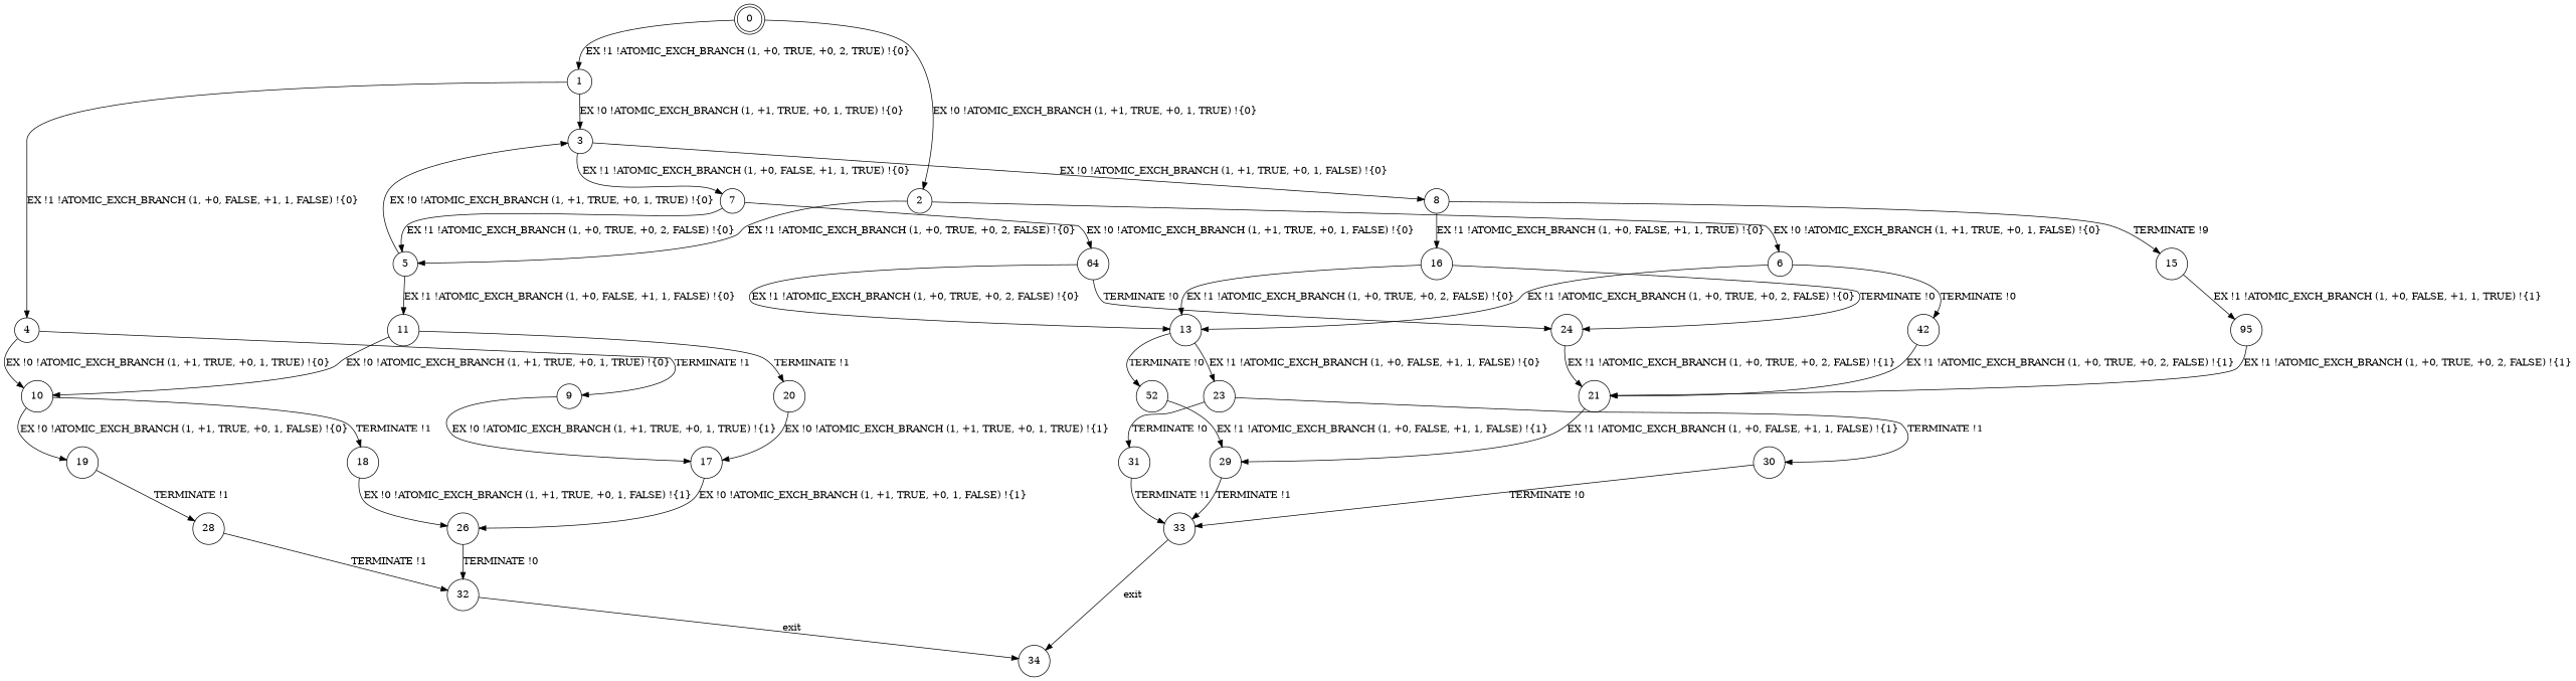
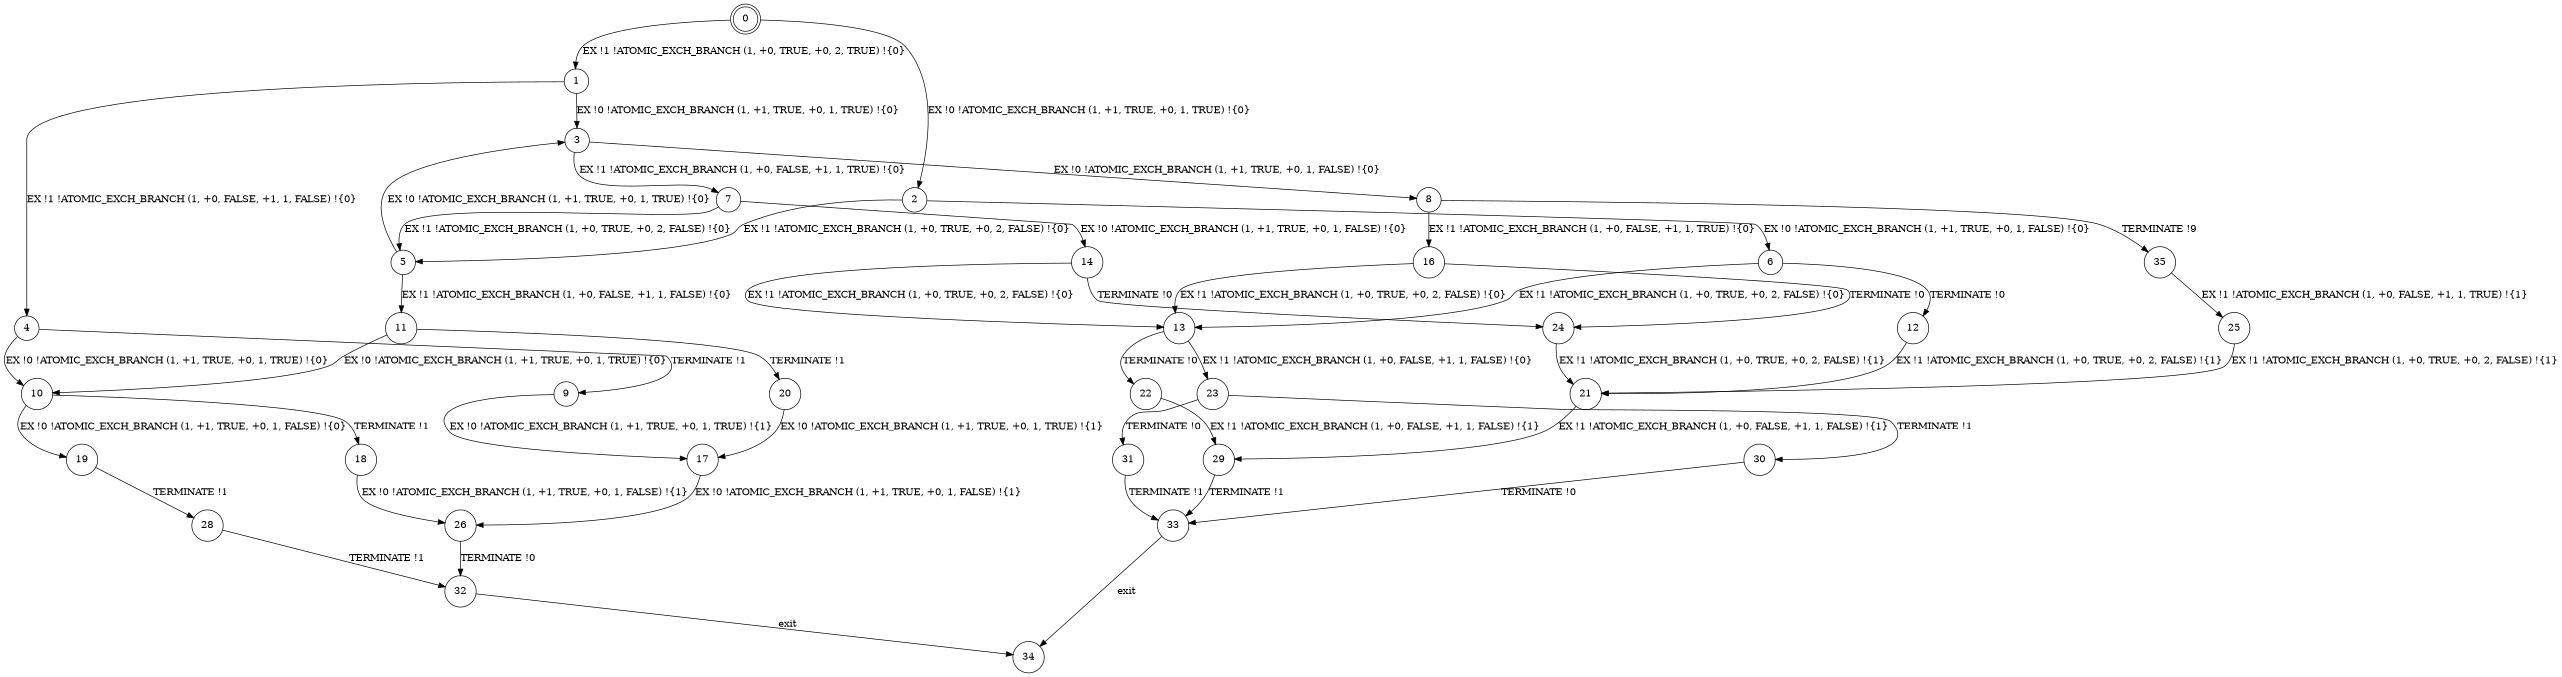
  digraph {
    node [shape=circle]
    0 [peripheries=2]
    1
    2
    3
    4
    5
    6
    7
    8
    9
    10
    11
-   12 [label=42]
+   12
    13
-   14 [label=64]
-   15
+   14
+   15 [label=35]
    16
    17
    18
    19
    20
    21
-   22 [label=52]
+   22
    23
    24
-   25 [label=95]
+   25
    26
    28
    29
    30
    31
    32
    33
    34
    0 -> 1 [label="EX !1 !ATOMIC_EXCH_BRANCH (1, +0, TRUE, +0, 2, TRUE) !{0}"]
    0 -> 2 [label="EX !0 !ATOMIC_EXCH_BRANCH (1, +1, TRUE, +0, 1, TRUE) !{0}"]
    1 -> 3 [label="EX !0 !ATOMIC_EXCH_BRANCH (1, +1, TRUE, +0, 1, TRUE) !{0}"]
    1 -> 4 [label="EX !1 !ATOMIC_EXCH_BRANCH (1, +0, FALSE, +1, 1, FALSE) !{0}"]
    2 -> 5 [label="EX !1 !ATOMIC_EXCH_BRANCH (1, +0, TRUE, +0, 2, FALSE) !{0}"]
    2 -> 6 [label="EX !0 !ATOMIC_EXCH_BRANCH (1, +1, TRUE, +0, 1, FALSE) !{0}"]
    3 -> 7 [label="EX !1 !ATOMIC_EXCH_BRANCH (1, +0, FALSE, +1, 1, TRUE) !{0}"]
    3 -> 8 [label="EX !0 !ATOMIC_EXCH_BRANCH (1, +1, TRUE, +0, 1, FALSE) !{0}"]
    4 -> 9 [label="TERMINATE !1"]
    4 -> 10 [label="EX !0 !ATOMIC_EXCH_BRANCH (1, +1, TRUE, +0, 1, TRUE) !{0}"]
    5 -> 3 [label="EX !0 !ATOMIC_EXCH_BRANCH (1, +1, TRUE, +0, 1, TRUE) !{0}"]
    5 -> 11 [label="EX !1 !ATOMIC_EXCH_BRANCH (1, +0, FALSE, +1, 1, FALSE) !{0}"]
    6 -> 12 [label="TERMINATE !0"]
    6 -> 13 [label="EX !1 !ATOMIC_EXCH_BRANCH (1, +0, TRUE, +0, 2, FALSE) !{0}"]
    7 -> 5 [label="EX !1 !ATOMIC_EXCH_BRANCH (1, +0, TRUE, +0, 2, FALSE) !{0}"]
    7 -> 14 [label="EX !0 !ATOMIC_EXCH_BRANCH (1, +1, TRUE, +0, 1, FALSE) !{0}"]
    8 -> 15 [label="TERMINATE !9"]
    8 -> 16 [label="EX !1 !ATOMIC_EXCH_BRANCH (1, +0, FALSE, +1, 1, TRUE) !{0}"]
    9 -> 17 [label="EX !0 !ATOMIC_EXCH_BRANCH (1, +1, TRUE, +0, 1, TRUE) !{1}"]
    10 -> 18 [label="TERMINATE !1"]
    10 -> 19 [label="EX !0 !ATOMIC_EXCH_BRANCH (1, +1, TRUE, +0, 1, FALSE) !{0}"]
    11 -> 10 [label="EX !0 !ATOMIC_EXCH_BRANCH (1, +1, TRUE, +0, 1, TRUE) !{0}"]
    11 -> 20 [label="TERMINATE !1"]
    12 -> 21 [label="EX !1 !ATOMIC_EXCH_BRANCH (1, +0, TRUE, +0, 2, FALSE) !{1}"]
    13 -> 22 [label="TERMINATE !0"]
    13 -> 23 [label="EX !1 !ATOMIC_EXCH_BRANCH (1, +0, FALSE, +1, 1, FALSE) !{0}"]
    14 -> 13 [label="EX !1 !ATOMIC_EXCH_BRANCH (1, +0, TRUE, +0, 2, FALSE) !{0}"]
    14 -> 24 [label="TERMINATE !0"]
    15 -> 25 [label="EX !1 !ATOMIC_EXCH_BRANCH (1, +0, FALSE, +1, 1, TRUE) !{1}"]
    16 -> 13 [label="EX !1 !ATOMIC_EXCH_BRANCH (1, +0, TRUE, +0, 2, FALSE) !{0}"]
    16 -> 24 [label="TERMINATE !0"]
    17 -> 26 [label="EX !0 !ATOMIC_EXCH_BRANCH (1, +1, TRUE, +0, 1, FALSE) !{1}"]
    18 -> 26 [label="EX !0 !ATOMIC_EXCH_BRANCH (1, +1, TRUE, +0, 1, FALSE) !{1}"]
    19 -> 28 [label="TERMINATE !1"]
    20 -> 17 [label="EX !0 !ATOMIC_EXCH_BRANCH (1, +1, TRUE, +0, 1, TRUE) !{1}"]
    21 -> 29 [label="EX !1 !ATOMIC_EXCH_BRANCH (1, +0, FALSE, +1, 1, FALSE) !{1}"]
    22 -> 29 [label="EX !1 !ATOMIC_EXCH_BRANCH (1, +0, FALSE, +1, 1, FALSE) !{1}"]
    23 -> 30 [label="TERMINATE !1"]
    23 -> 31 [label="TERMINATE !0"]
    24 -> 21 [label="EX !1 !ATOMIC_EXCH_BRANCH (1, +0, TRUE, +0, 2, FALSE) !{1}"]
    25 -> 21 [label="EX !1 !ATOMIC_EXCH_BRANCH (1, +0, TRUE, +0, 2, FALSE) !{1}"]
    26 -> 32 [label="TERMINATE !0"]
    28 -> 32 [label="TERMINATE !1"]
    29 -> 33 [label="TERMINATE !1"]
    30 -> 33 [label="TERMINATE !0"]
    31 -> 33 [label="TERMINATE !1"]
    32 -> 34 [label=exit]
    33 -> 34 [label=exit]
  }
